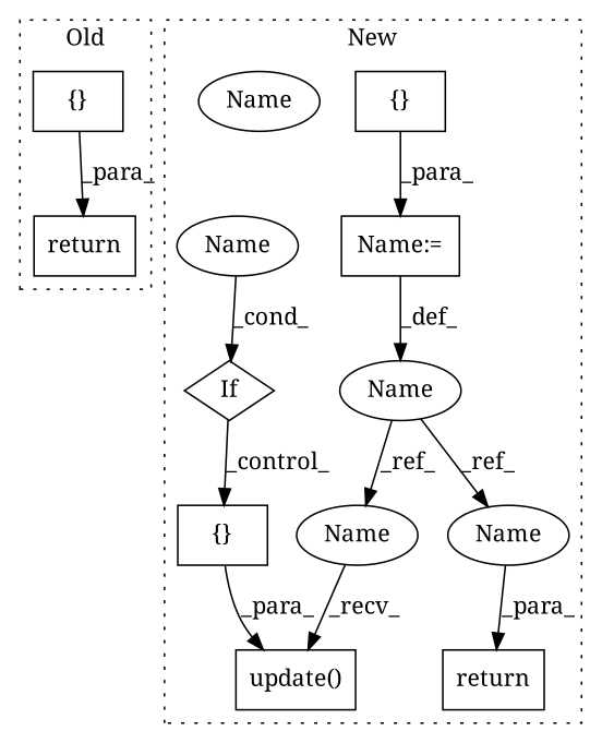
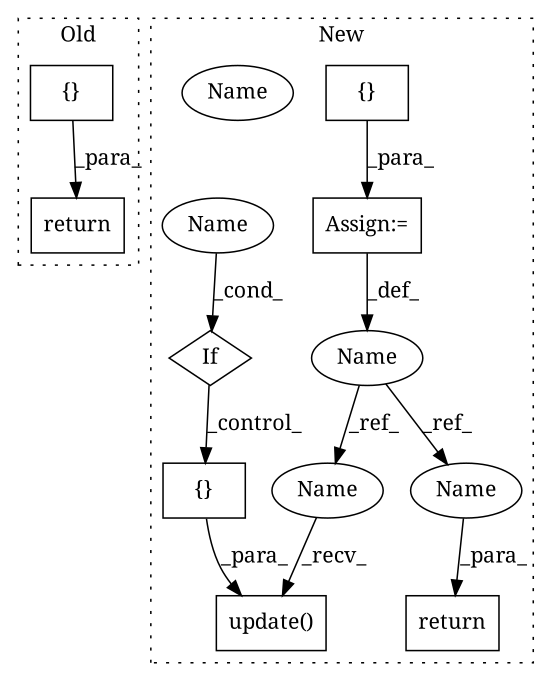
  digraph {
    fontname="Noto Serif"
    node [a=87 fontname="Noto Serif" l=7 s=3196 shape=box]
    edge [fontname="Noto Serif"]
    n1 [a=95 l="1,1" label="{}" s="3131,3170"]
    n2 [a=93 label=return s=3124]
    n3 [a=75 l="14,1" label="update()" s="3269,3307"]
    n4 [a=95 l="1,1" label="{}" s="3283,3306"]
    n5 [l=6 label=Name s=3139 shape=ellipse]
    n6 [a=93 label=return s=3313]
-   n7 [a=68 l=3 label="Name:=" s=3145]
+   n7 [a=68 l=3 label="Assign:=" s=3145]
    n8 [a=95 l="1,1" label="{}" s="3148,3187"]
    n9 [a=96 l=3 label=If s=3193 shape=diamond]
    n10 [label=Name shape=ellipse]
    n11 [label=Name shape=ellipse]
    n12 [l=6 label=Name s=3320 shape=ellipse]
    n13 [l=6 label=Name s=3269 shape=ellipse]
    subgraph cluster_1 {
      label=Old
      style=dotted
      n1
      n2
    }
    subgraph cluster_2 {
      label=New
      style=dotted
      n3
      n4
      n5
      n6
      n7
      n8
      n9
      n10
      n11
      n12
      n13
    }
    n1 -> n2 [label=_para_]
    n4 -> n3 [label=_para_]
    n5 -> n12 [label=_ref_]
    n5 -> n13 [label=_ref_]
    n7 -> n5 [label=_def_]
    n8 -> n7 [label=_para_]
    n9 -> n4 [label=_control_]
    n11 -> n9 [label=_cond_]
    n12 -> n6 [label=_para_]
    n13 -> n3 [label=_recv_]
  }
